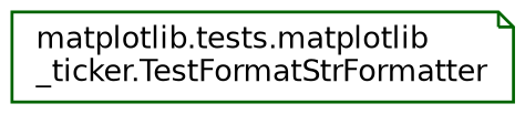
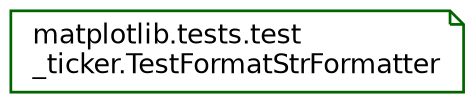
  digraph {
    rankdir=LR
-   n1 [color=darkgreen fillcolor=white fontname=Helvetica fontsize=10 height=0.2 label="matplotlib.tests.matplotlib\l_ticker.TestFormatStrFormatter" shape=note style=filled width=0.4]
+   n1 [color=darkgreen fillcolor=white fontname=Helvetica fontsize=10 height=0.2 label="matplotlib.tests.test\l_ticker.TestFormatStrFormatter" shape=note style=filled width=0.4]
  }
